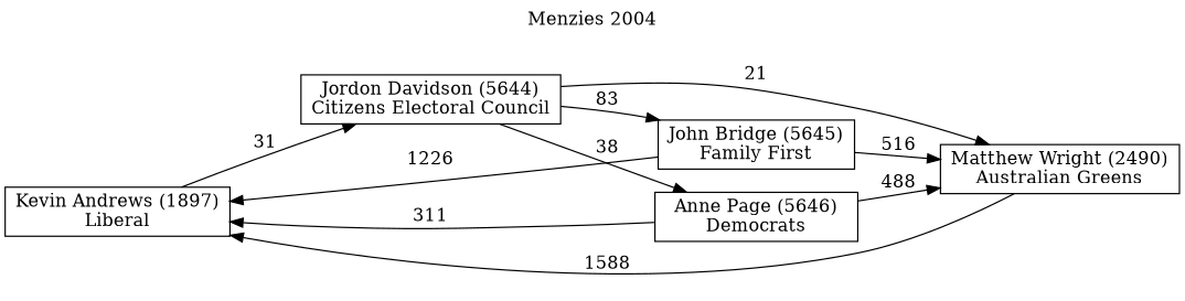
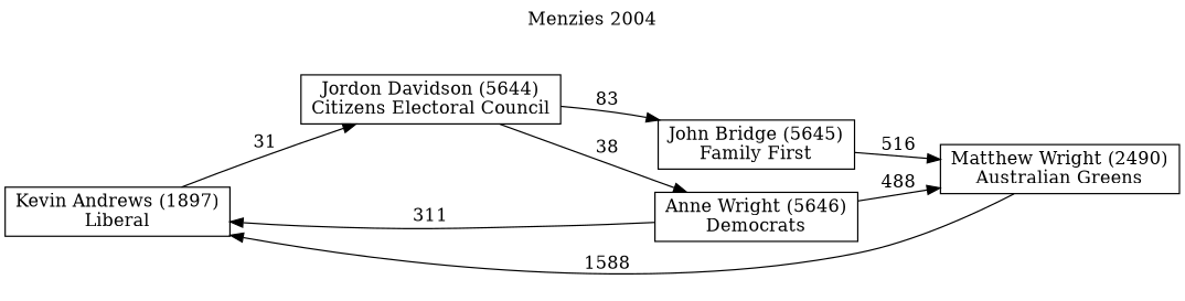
  digraph {
    label="Menzies 2004"
    labelloc=t
    mclimit=10
    rankdir=LR
    node [shape=box]
    n1 [label="Kevin Andrews (1897)\nLiberal"]
    n2 [label="Jordon Davidson (5644)\nCitizens Electoral Council"]
    n3 [label="Matthew Wright (2490)\nAustralian Greens"]
    n4 [label="John Bridge (5645)\nFamily First"]
-   n5 [label="Anne Page (5646)\nDemocrats"]
+   n5 [label="Anne Wright (5646)\nDemocrats"]
    n1 -> n2 [label=31]
-   n2 -> n3 [label=21]
    n2 -> n4 [label=83]
    n2 -> n5 [label=38]
    n3 -> n1 [label=1588]
-   n4 -> n1 [label=1226]
    n4 -> n3 [label=516]
    n5 -> n1 [label=311]
    n5 -> n3 [label=488]
  }
